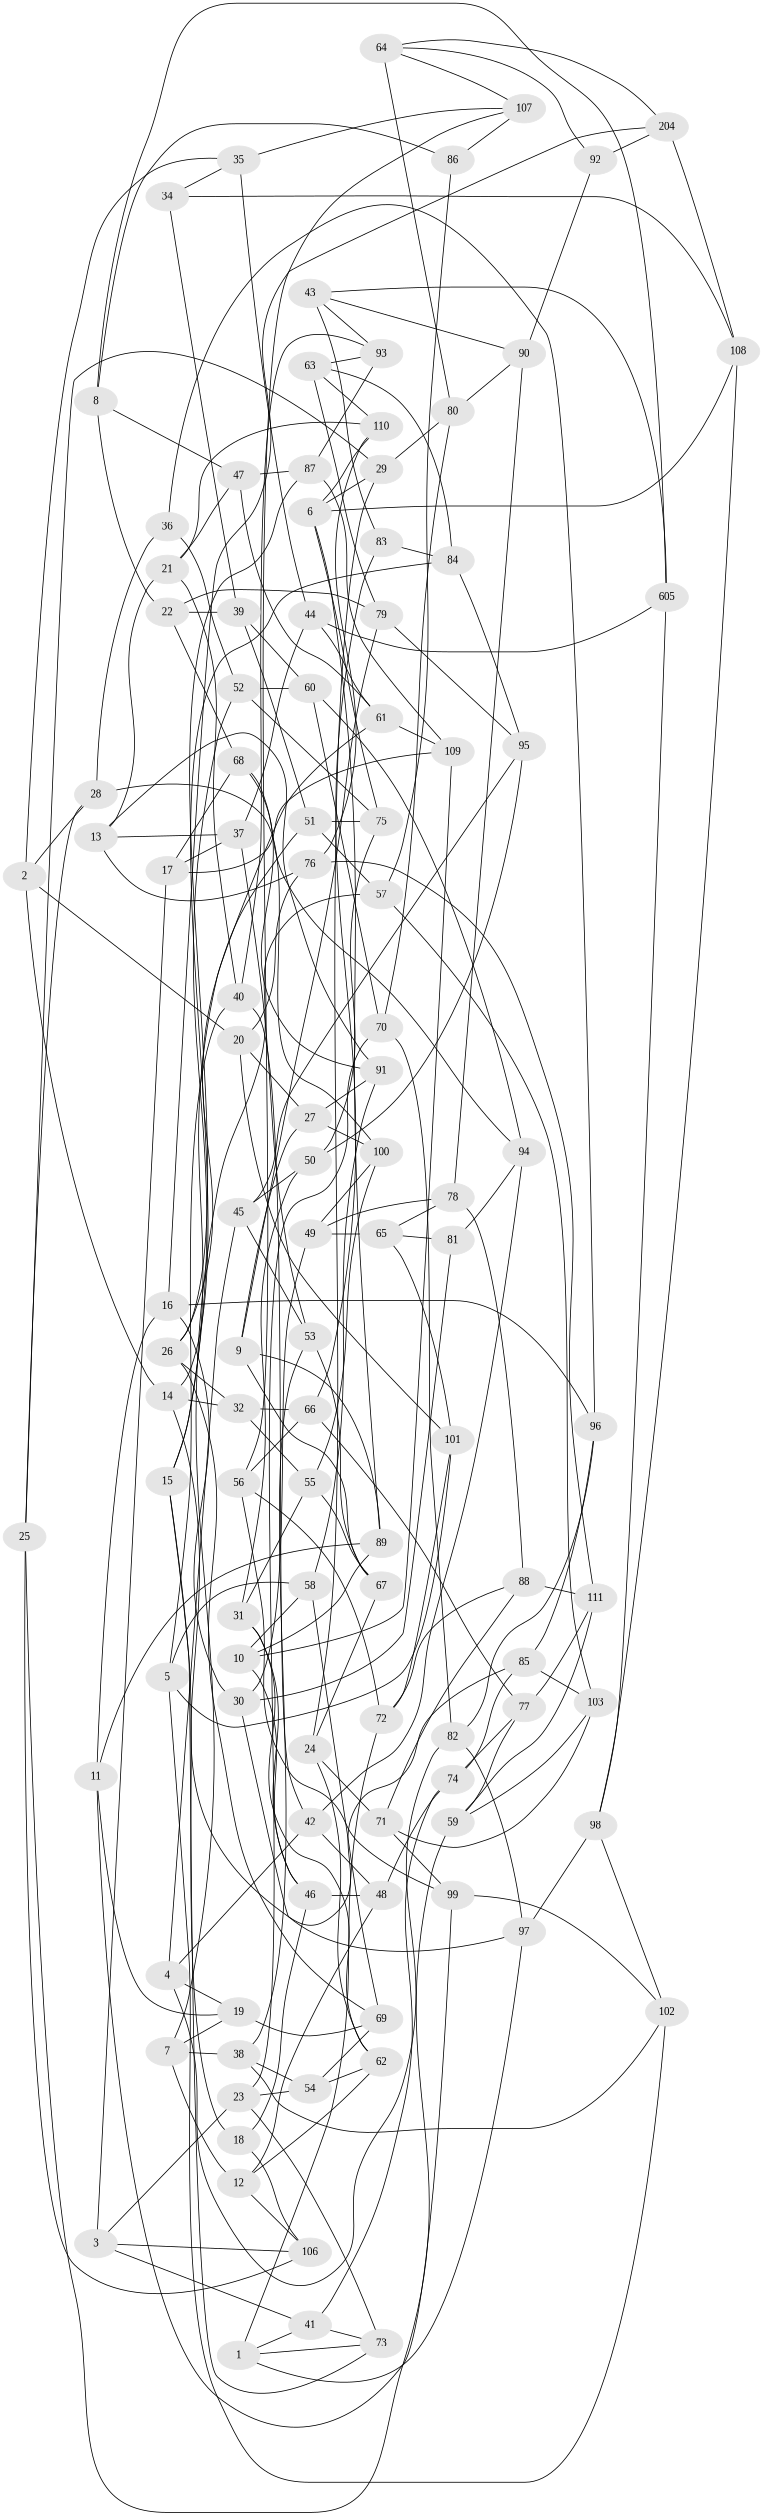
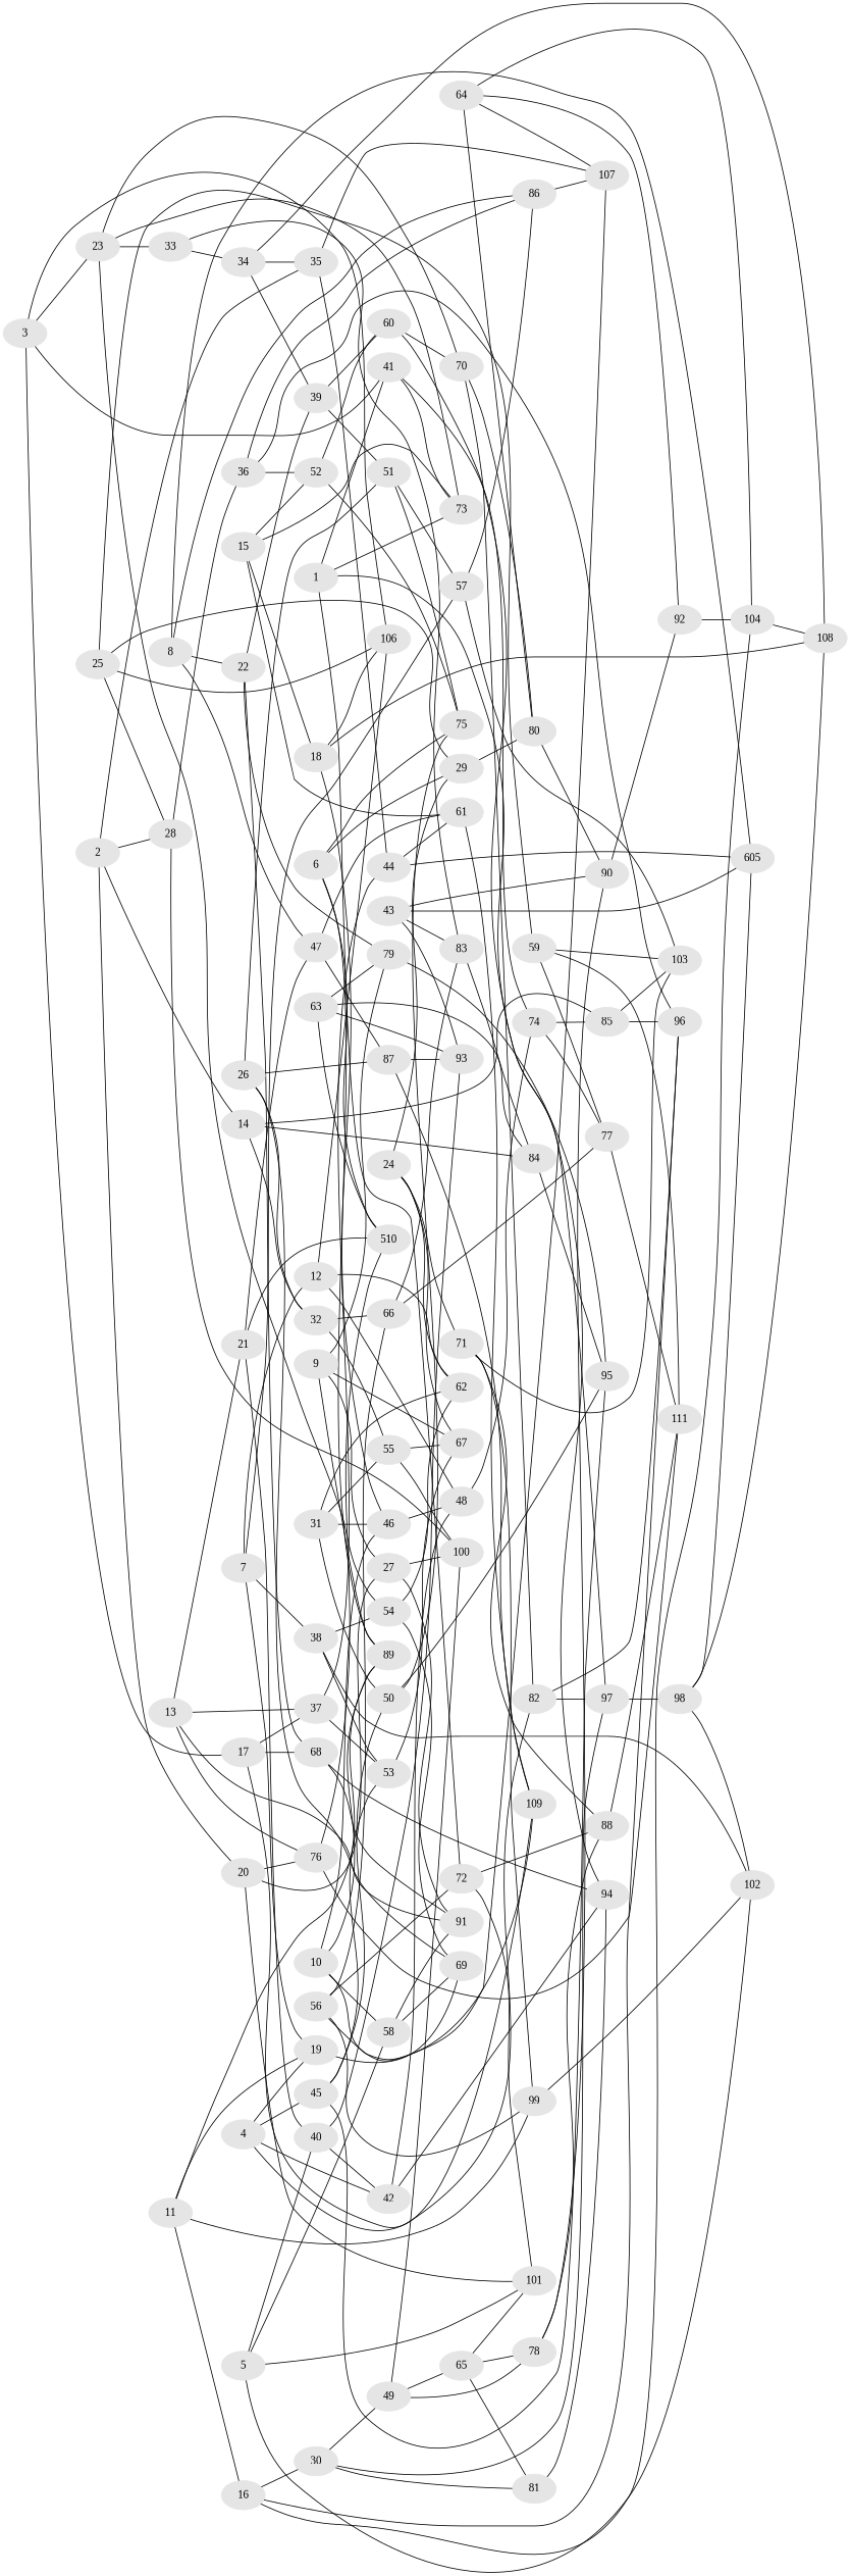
  graph {
    fontname="Liberation Serif"
    rankdir=LR
    node [color=gray90 fontname="Liberation Serif" style=filled]
    edge [fontname="Liberation Serif"]
    1
    41
    72
    73
    97
    74
    101
    88
    98
    2
    14
    20
    28
    35
    32
    84
    85
    27
    76
    100
    36
    44
    107
    3
    17
    23
    106
    109
    37
    68
+   33
    54
    70
    4
    19
    42
    45
    82
    69
    48
    94
    50
    53
    95
    96
    5
    40
    58
    102
    93
    91
    6
    29
    75
    89
-   110
+   110 [label=510]
    80
    7
    12
    38
    57
    62
    86
    103
    8
    22
    47
    n68 [label=605]
    79
    39
    61
    87
    9
    67
    10
    46
    11
    16
    99
    30
-   104 [label=204]
+   104
    13
    21
    111
    55
    66
    15
    18
    52
    108
    60
    49
    81
    51
    34
    83
    24
    71
    25
    59
    77
    26
    90
    65
    78
    31
    43
    92
    56
    63
    64
    1 -- 41
    1 -- 72
    1 -- 73
    1 -- 97
    41 -- 73
    41 -- 74
    72 -- 101
    72 -- 88
    97 -- 98
    74 -- 85
    74 -- 77
    88 -- 111
    98 -- 102
    98 -- n68
    98 -- 108
    2 -- 14
    2 -- 20
    2 -- 28
    2 -- 35
    14 -- 32
    14 -- 84
    14 -- 85
    20 -- 101
    20 -- 27
    20 -- 76
    28 -- 100
    28 -- 36
    35 -- 44
    35 -- 107
    32 -- 55
    32 -- 66
    84 -- 95
    85 -- 96
    85 -- 103
    27 -- 100
    27 -- 91
    76 -- 110
    76 -- 111
    36 -- 96
+   36 -- 86
    36 -- 52
    44 -- n68
    44 -- 61
    3 -- 41
    3 -- 17
    3 -- 23
    3 -- 106
    17 -- 109
    17 -- 37
    17 -- 68
    23 -- 73
+   23 -- 33
    23 -- 54
    23 -- 70
    37 -- 44
    37 -- 53
    68 -- 94
    68 -- 91
+   33 -- 34
+   33 -- 83
    54 -- 69
    54 -- 62
    70 -- 82
    70 -- 80
    4 -- 19
    4 -- 42
    4 -- 45
    4 -- 82
    19 -- 69
    42 -- 48
    42 -- 94
    45 -- 50
    45 -- 53
    45 -- 95
    82 -- 97
    82 -- 96
    48 -- 74
    50 -- 95
    50 -- 75
    53 -- 67
    5 -- 101
    5 -- 40
    5 -- 58
    5 -- 102
    40 -- 42
    40 -- 93
    58 -- 69
    58 -- 91
    6 -- 29
    6 -- 75
    6 -- 89
    6 -- 110
    29 -- 80
    80 -- 90
    7 -- 19
    7 -- 12
    7 -- 38
    7 -- 57
    12 -- 106
    12 -- 48
    12 -- 62
    38 -- 54
    38 -- 53
    38 -- 102
    57 -- 86
    57 -- 103
    86 -- 107
    8 -- 86
    8 -- 22
    8 -- 47
    8 -- n68
    22 -- 68
    22 -- 79
    22 -- 39
    47 -- 61
    47 -- 87
    79 -- 95
    39 -- 60
    39 -- 51
    61 -- 109
    87 -- 109
    87 -- 93
    9 -- 27
    9 -- 89
    9 -- 79
    9 -- 67
    10 -- 109
    10 -- 58
    10 -- 89
    10 -- 46
    46 -- 48
    11 -- 19
    11 -- 89
    11 -- 16
    11 -- 99
    16 -- 96
    16 -- 30
    16 -- 104
    99 -- 102
    30 -- 97
    30 -- 49
    30 -- 81
    104 -- 108
    13 -- 76
    13 -- 37
    13 -- 91
    13 -- 21
    21 -- 40
    21 -- 110
    21 -- 47
    55 -- 100
    55 -- 67
    66 -- 83
    66 -- 77
    15 -- 73
    15 -- 61
    15 -- 18
    15 -- 52
    18 -- 106
    18 -- 46
-   6 -- 108
+   18 -- 108
    52 -- 75
    52 -- 60
    60 -- 70
    60 -- 94
    49 -- 100
    49 -- 65
    49 -- 78
    81 -- 94
    51 -- 75
    51 -- 57
    34 -- 35
    34 -- 39
    34 -- 108
    83 -- 84
    24 -- 29
    24 -- 62
    24 -- 67
    24 -- 71
    71 -- 88
    71 -- 103
    71 -- 99
    25 -- 28
    25 -- 106
    25 -- 29
    25 -- 59
    59 -- 103
    59 -- 111
    59 -- 77
    77 -- 111
    26 -- 32
    26 -- 69
    26 -- 87
    26 -- 51
    90 -- 92
    65 -- 101
    65 -- 81
    65 -- 78
    78 -- 88
    78 -- 90
    31 -- 50
    31 -- 62
    31 -- 46
    31 -- 55
    43 -- 93
    43 -- n68
    43 -- 83
    43 -- 90
    92 -- 104
    56 -- 72
    56 -- 107
    56 -- 99
    56 -- 66
    63 -- 84
    63 -- 93
    63 -- 110
    63 -- 79
    64 -- 107
    64 -- 80
    64 -- 104
    64 -- 92
  }
